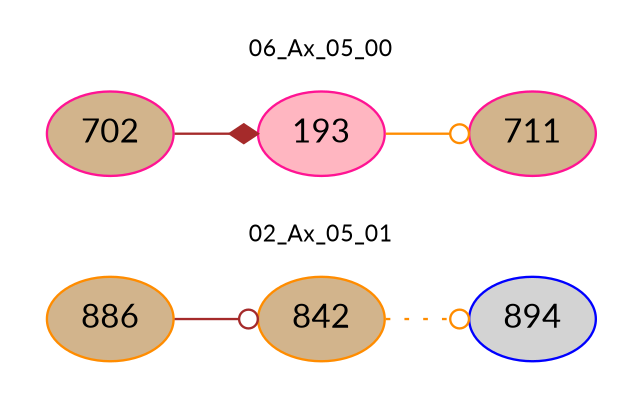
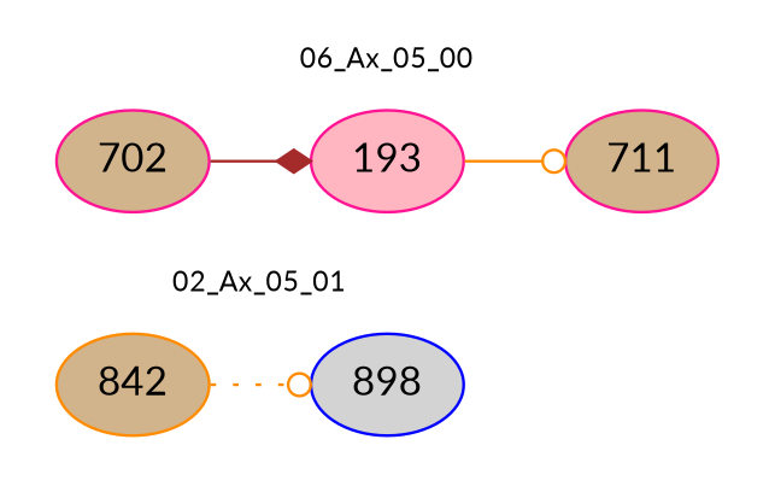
  digraph {
    fontname=Lato
    rankdir=LR
    node [color=deeppink fillcolor=tan fontname=Lato style=filled]
    edge [arrowhead=odot color=brown fontname=Lato style=solid]
-   n1 [color=darkorange label=886]
    n2 [color=darkorange label=842]
-   n3 [color=blue fillcolor=lightgrey label=894]
+   n3 [color=blue fillcolor=lightgrey label=898]
    n4 [label=702]
    n5 [fillcolor=lightpink label=193]
    n6 [label=711]
    subgraph cluster_1 {
      color=white
      fontsize=10
      label="02_Ax_05_01"
-     n1
      n2
      n3
    }
    subgraph cluster_2 {
      color=white
      fontsize=10
      label="06_Ax_05_00"
      n4
      n5
      n6
    }
-   n1 -> n2
    n2 -> n3 [color=darkorange style=dotted]
    n4 -> n5 [arrowhead=diamond]
    n5 -> n6 [color=darkorange]
  }
